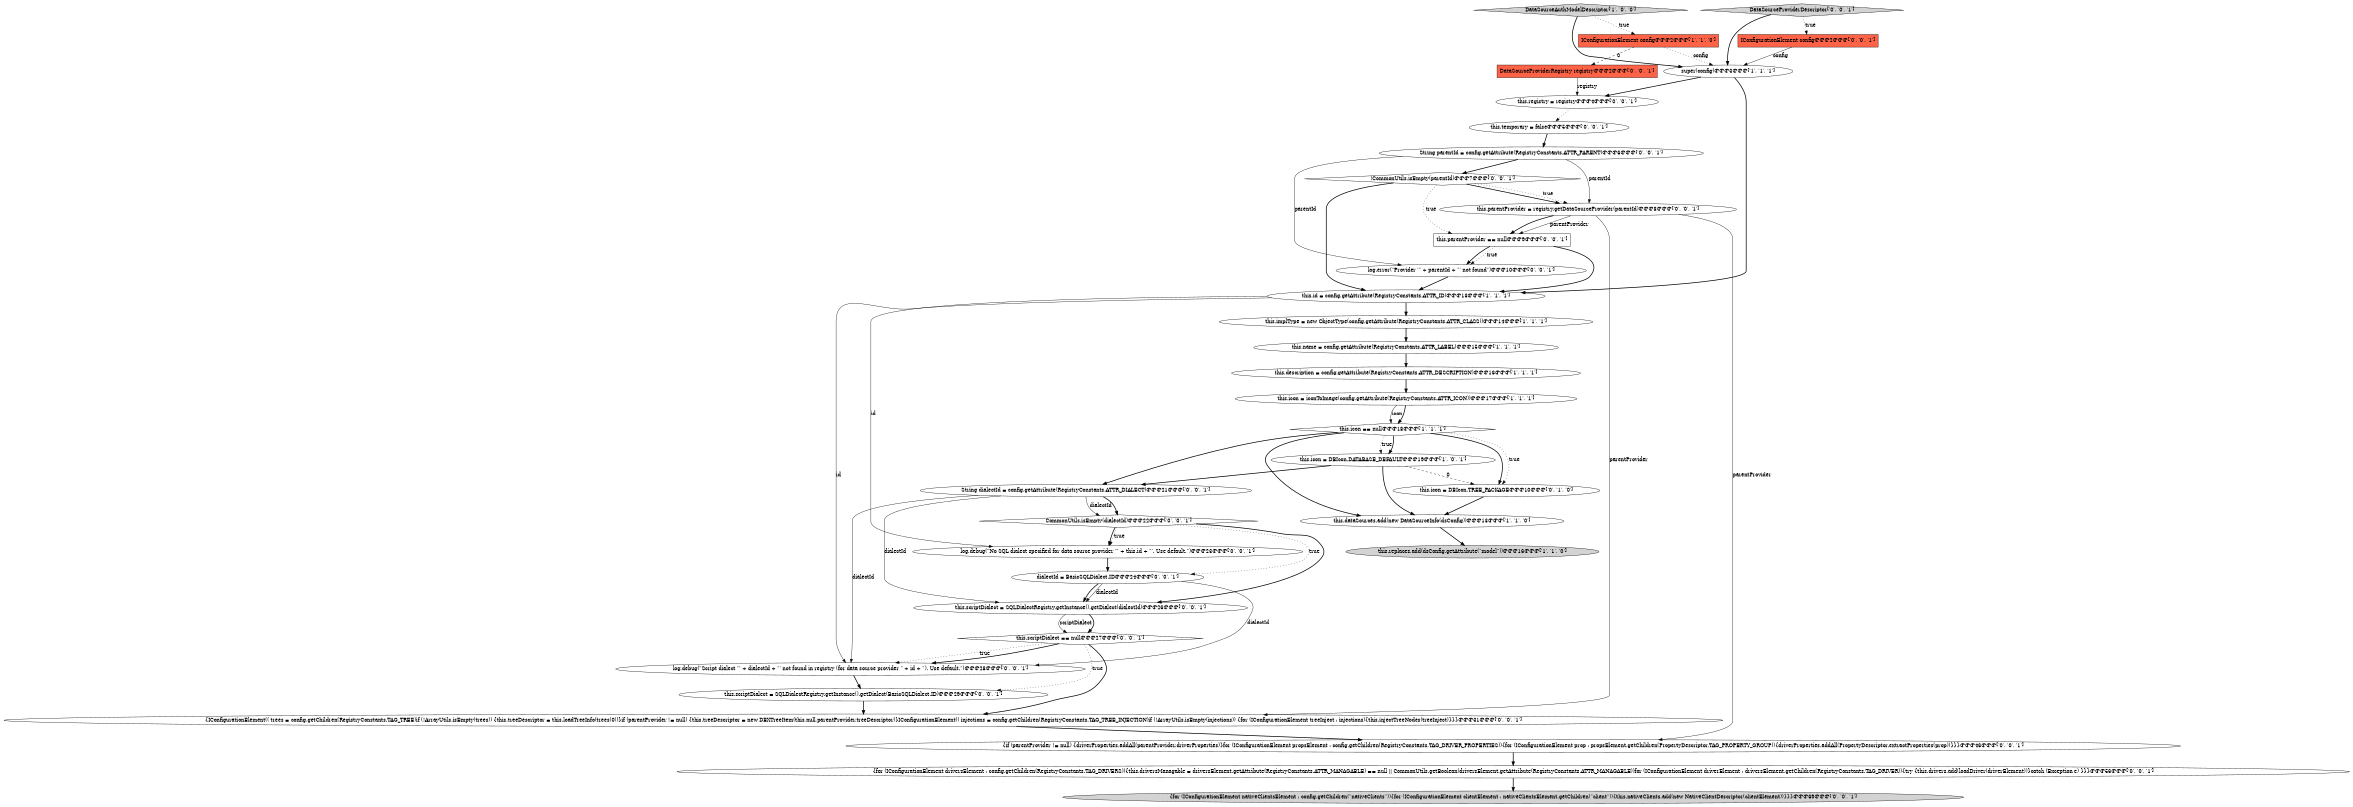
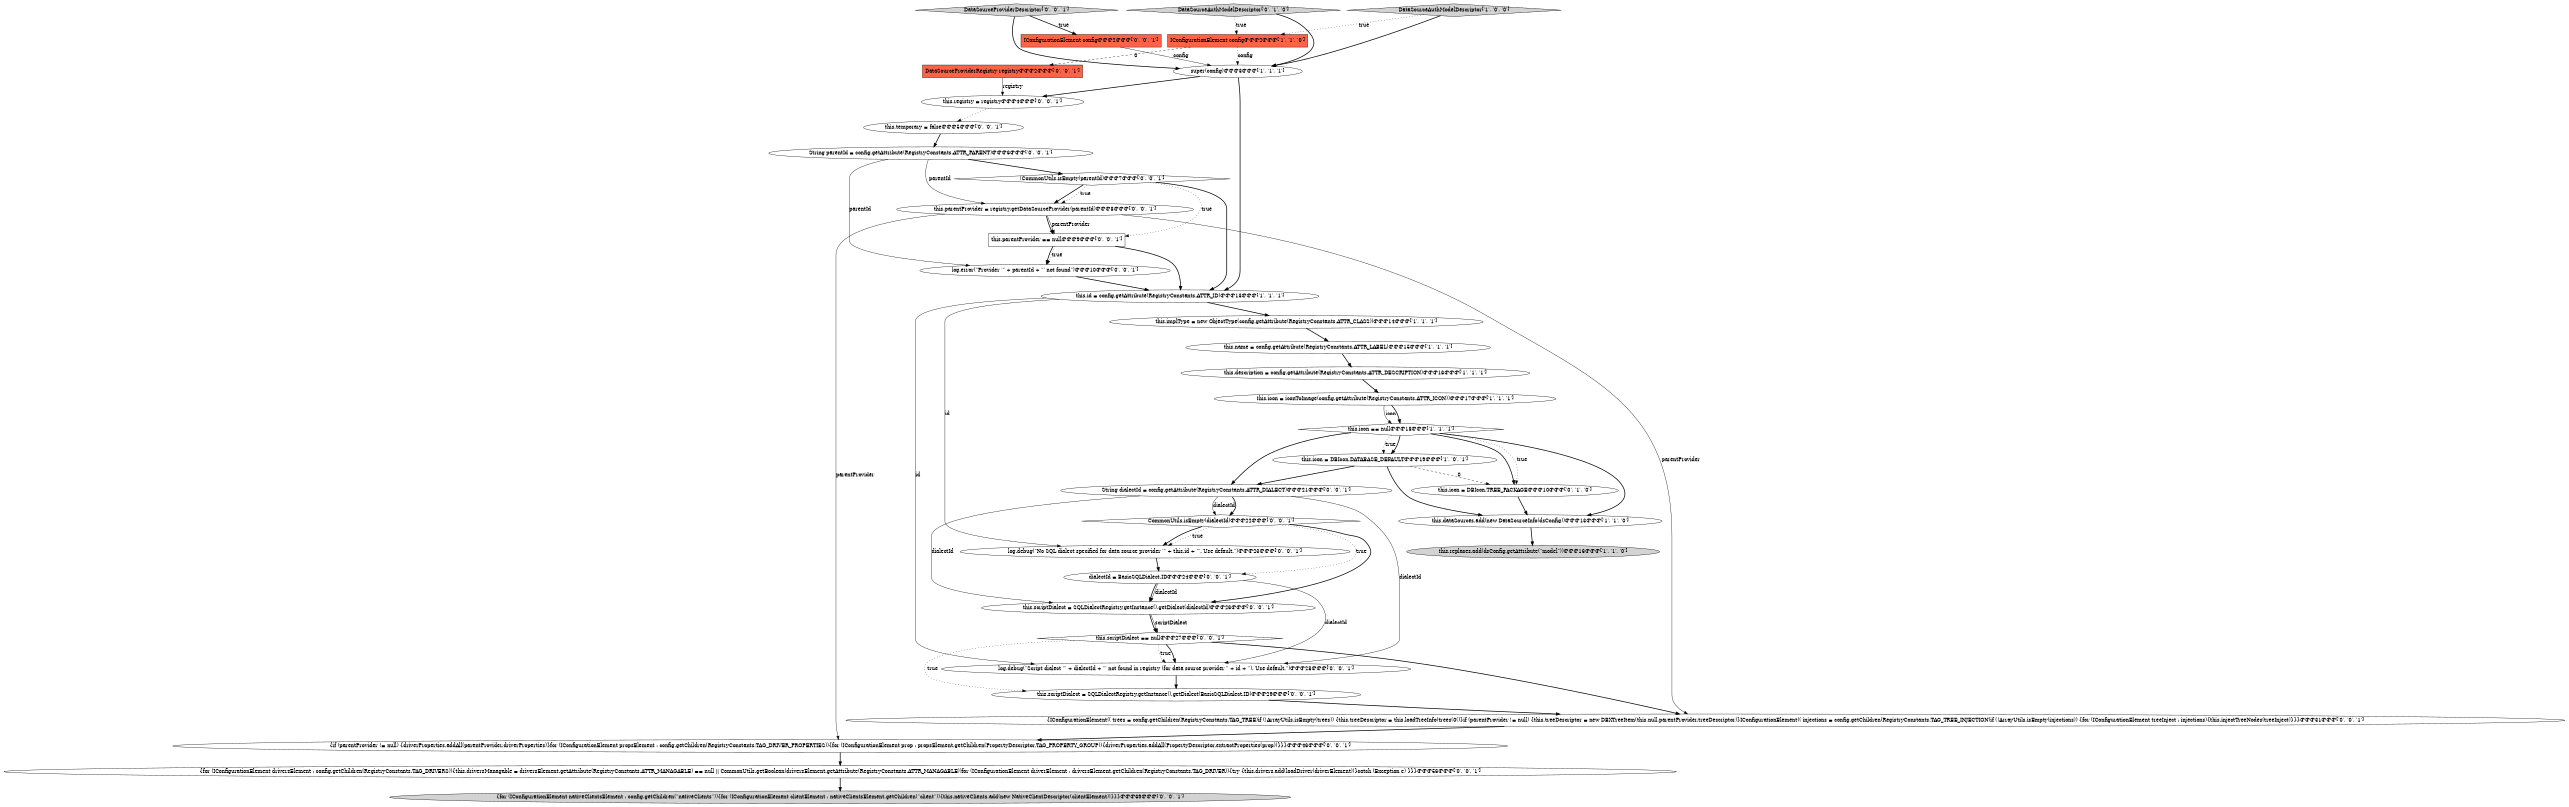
  digraph {
    node [fillcolor=white shape=ellipse style=filled]
    edge [style=bold]
    n1 [fillcolor=lightgray label="this.replaces.add(dsConfig.getAttribute(\"model\"))@@@16@@@['1', '1', '0']"]
    n2 [label="this.parentProvider == null@@@9@@@['0', '0', '1']" shape=box]
    n3 [label="log.error(\"Provider '\" + parentId + \"' not found\")@@@10@@@['0', '0', '1']"]
    n4 [label="this.id = config.getAttribute(RegistryConstants.ATTR_ID)@@@13@@@['1', '1', '1']"]
    n5 [label="log.debug(\"No SQL dialect specified for data source provider '\" + this.id + \"'. Use default.\")@@@23@@@['0', '0', '1']"]
    n6 [label="this.implType = new ObjectType(config.getAttribute(RegistryConstants.ATTR_CLASS))@@@14@@@['1', '1', '1']"]
    n7 [label="log.debug(\"Script dialect '\" + dialectId + \"' not found in registry (for data source provider \" + id + \"). Use default.\")@@@28@@@['0', '0', '1']"]
    n8 [label="this.dataSources.add(new DataSourceInfo(dsConfig))@@@13@@@['1', '1', '0']"]
    n9 [label="this.icon = DBIcon.TREE_PACKAGE@@@10@@@['0', '1', '0']"]
    n10 [label="{IConfigurationElement(( trees = config.getChildren(RegistryConstants.TAG_TREE)if (!ArrayUtils.isEmpty(trees)) {this.treeDescriptor = this.loadTreeInfo(trees(0()}if (parentProvider != null) {this.treeDescriptor = new DBXTreeItem(this,null,parentProvider.treeDescriptor)}IConfigurationElement(( injections = config.getChildren(RegistryConstants.TAG_TREE_INJECTION)if (!ArrayUtils.isEmpty(injections)) {for (IConfigurationElement treeInject : injections){this.injectTreeNodes(treeInject)}}}@@@31@@@['0', '0', '1']"]
    n11 [label="{if (parentProvider != null) {driverProperties.addAll(parentProvider.driverProperties)}for (IConfigurationElement propsElement : config.getChildren(RegistryConstants.TAG_DRIVER_PROPERTIES)){for (IConfigurationElement prop : propsElement.getChildren(PropertyDescriptor.TAG_PROPERTY_GROUP)){driverProperties.addAll(PropertyDescriptor.extractProperties(prop))}}}@@@46@@@['0', '0', '1']"]
    n12 [label="{for (IConfigurationElement driversElement : config.getChildren(RegistryConstants.TAG_DRIVERS)){this.driversManagable = driversElement.getAttribute(RegistryConstants.ATTR_MANAGABLE) == null || CommonUtils.getBoolean(driversElement.getAttribute(RegistryConstants.ATTR_MANAGABLE))for (IConfigurationElement driverElement : driversElement.getChildren(RegistryConstants.TAG_DRIVER)){try {this.drivers.add(loadDriver(driverElement))}catch (Exception e) }}}@@@56@@@['0', '0', '1']"]
    n13 [label="!CommonUtils.isEmpty(parentId)@@@7@@@['0', '0', '1']" shape=diamond]
    n14 [label="this.parentProvider = registry.getDataSourceProvider(parentId)@@@8@@@['0', '0', '1']"]
    n15 [label="CommonUtils.isEmpty(dialectId)@@@22@@@['0', '0', '1']" shape=diamond]
    n16 [label="this.scriptDialect = SQLDialectRegistry.getInstance().getDialect(dialectId)@@@26@@@['0', '0', '1']"]
    n17 [label="dialectId = BasicSQLDialect.ID@@@24@@@['0', '0', '1']"]
    n18 [label="this.scriptDialect == null@@@27@@@['0', '0', '1']" shape=diamond]
    n19 [label="this.icon = iconToImage(config.getAttribute(RegistryConstants.ATTR_ICON))@@@17@@@['1', '1', '1']"]
    n20 [label="this.icon == null@@@18@@@['1', '1', '1']" shape=diamond]
    n21 [label="this.icon = DBIcon.DATABASE_DEFAULT@@@19@@@['1', '0', '1']"]
    n22 [label="String dialectId = config.getAttribute(RegistryConstants.ATTR_DIALECT)@@@21@@@['0', '0', '1']"]
    n23 [label="this.registry = registry@@@4@@@['0', '0', '1']"]
    n24 [label="this.temporary = false@@@5@@@['0', '0', '1']"]
    n25 [label="String parentId = config.getAttribute(RegistryConstants.ATTR_PARENT)@@@6@@@['0', '0', '1']"]
    n26 [fillcolor=tomato label="DataSourceProviderRegistry registry@@@2@@@['0', '0', '1']" shape=box]
    n27 [label="this.scriptDialect = SQLDialectRegistry.getInstance().getDialect(BasicSQLDialect.ID)@@@29@@@['0', '0', '1']"]
    n28 [label="this.name = config.getAttribute(RegistryConstants.ATTR_LABEL)@@@15@@@['1', '1', '1']"]
    n29 [label="this.description = config.getAttribute(RegistryConstants.ATTR_DESCRIPTION)@@@16@@@['1', '1', '1']"]
    n30 [fillcolor=lightgray label="{for (IConfigurationElement nativeClientsElement : config.getChildren(\"nativeClients\")){for (IConfigurationElement clientElement : nativeClientsElement.getChildren(\"client\")){this.nativeClients.add(new NativeClientDescriptor(clientElement))}}}@@@69@@@['0', '0', '1']"]
    n31 [fillcolor=lightgray label="DataSourceAuthModelDescriptor['1', '0', '0']" shape=diamond]
    n32 [fillcolor=tomato label="IConfigurationElement config@@@2@@@['1', '1', '0']" shape=box]
    n33 [label="super(config)@@@3@@@['1', '1', '1']"]
    n34 [fillcolor=lightgray label="DataSourceProviderDescriptor['0', '0', '1']" shape=diamond]
    n35 [fillcolor=tomato label="IConfigurationElement config@@@2@@@['0', '0', '1']" shape=box]
+   n36 [fillcolor=lightgray label="DataSourceAuthModelDescriptor['0', '1', '0']" shape=diamond]
    n2 -> n3
    n2 -> n3 [label=true style=dotted]
    n2 -> n4
    n3 -> n4
    n4 -> n5 [label=id style=solid]
    n4 -> n6
    n4 -> n7 [label=id style=solid]
    n5 -> n17
    n6 -> n28
    n7 -> n27
    n8 -> n1
    n9 -> n8
    n10 -> n11
    n11 -> n12
    n12 -> n30
    n13 -> n2 [label=true style=dotted]
    n13 -> n4
    n13 -> n14
    n13 -> n14 [label=true style=dotted]
    n14 -> n2
    n14 -> n2 [label=parentProvider style=solid]
    n14 -> n10 [label=parentProvider style=solid]
    n14 -> n11 [label=parentProvider style=solid]
    n15 -> n5 [label=true style=dotted]
    n15 -> n5
    n15 -> n16
    n15 -> n17 [label=true style=dotted]
    n16 -> n18
    n16 -> n18 [label=scriptDialect style=solid]
    n17 -> n7 [label=dialectId style=solid]
    n17 -> n16
    n17 -> n16 [label=dialectId style=solid]
    n18 -> n7 [label=true style=dotted]
    n18 -> n7
    n18 -> n10
    n18 -> n27 [label=true style=dotted]
    n19 -> n20 [label=icon style=solid]
    n19 -> n20
    n20 -> n8
    n20 -> n9
    n20 -> n9 [label=true style=dotted]
    n20 -> n21 [label=true style=dotted]
    n20 -> n21
    n20 -> n22
    n21 -> n8
    n21 -> n9 [label=0 style=dashed]
    n21 -> n22
    n22 -> n7 [label=dialectId style=solid]
    n22 -> n15 [label=dialectId style=solid]
    n22 -> n15
    n22 -> n16 [label=dialectId style=solid]
    n23 -> n24 [style=dotted]
    n24 -> n25
    n25 -> n3 [label=parentId style=solid]
    n25 -> n13
    n25 -> n14 [label=parentId style=solid]
    n26 -> n23 [label=registry style=solid]
    n27 -> n10
    n28 -> n29
    n29 -> n19
    n31 -> n32 [label=true style=dotted]
    n31 -> n33
    n32 -> n26 [label=0 style=dashed]
    n32 -> n33 [label=config style=dotted]
    n33 -> n4
    n33 -> n23
    n34 -> n33
-   n34 -> n35 [label=true style=dotted]
+   n34 -> n35 [label=true]
    n35 -> n33 [label=config style=solid]
+   n36 -> n32 [label=true style=dotted]
+   n36 -> n33
  }
